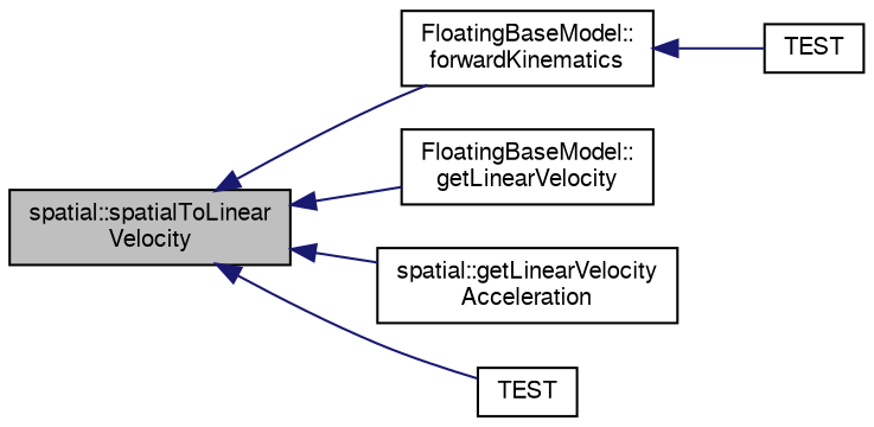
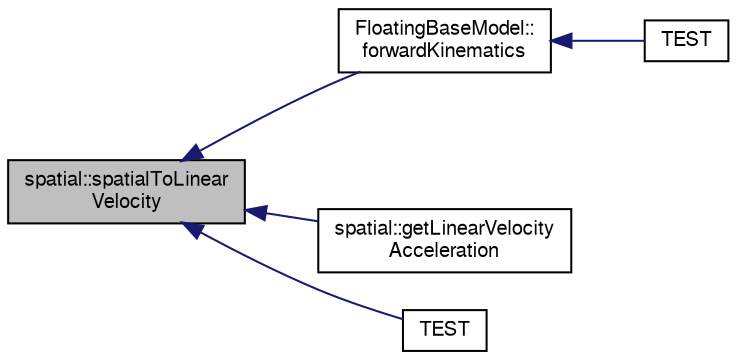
  digraph {
    rankdir=LR
    node [color=black fillcolor=white fontname=FreeSans fontsize=10 shape=record style=filled]
    edge [color=midnightblue dir=back fontname=FreeSans fontsize=10 labelfontname=FreeSans labelfontsize=10 style=solid]
    n1 [fillcolor=grey75 fontcolor=black height=0.2 label="spatial::spatialToLinear\lVelocity" width=0.4]
    n2 [height=0.2 label="FloatingBaseModel::\lforwardKinematics" width=0.4]
-   n3 [height=0.2 label="FloatingBaseModel::\lgetLinearVelocity" width=0.4]
    n4 [height=0.2 label="spatial::getLinearVelocity\lAcceleration" width=0.4]
    n5 [height=0.2 label=TEST width=0.4]
    n6 [height=0.2 label=TEST width=0.4]
    n1 -> n2
-   n1 -> n3
    n1 -> n4
    n1 -> n5
    n2 -> n6
  }
